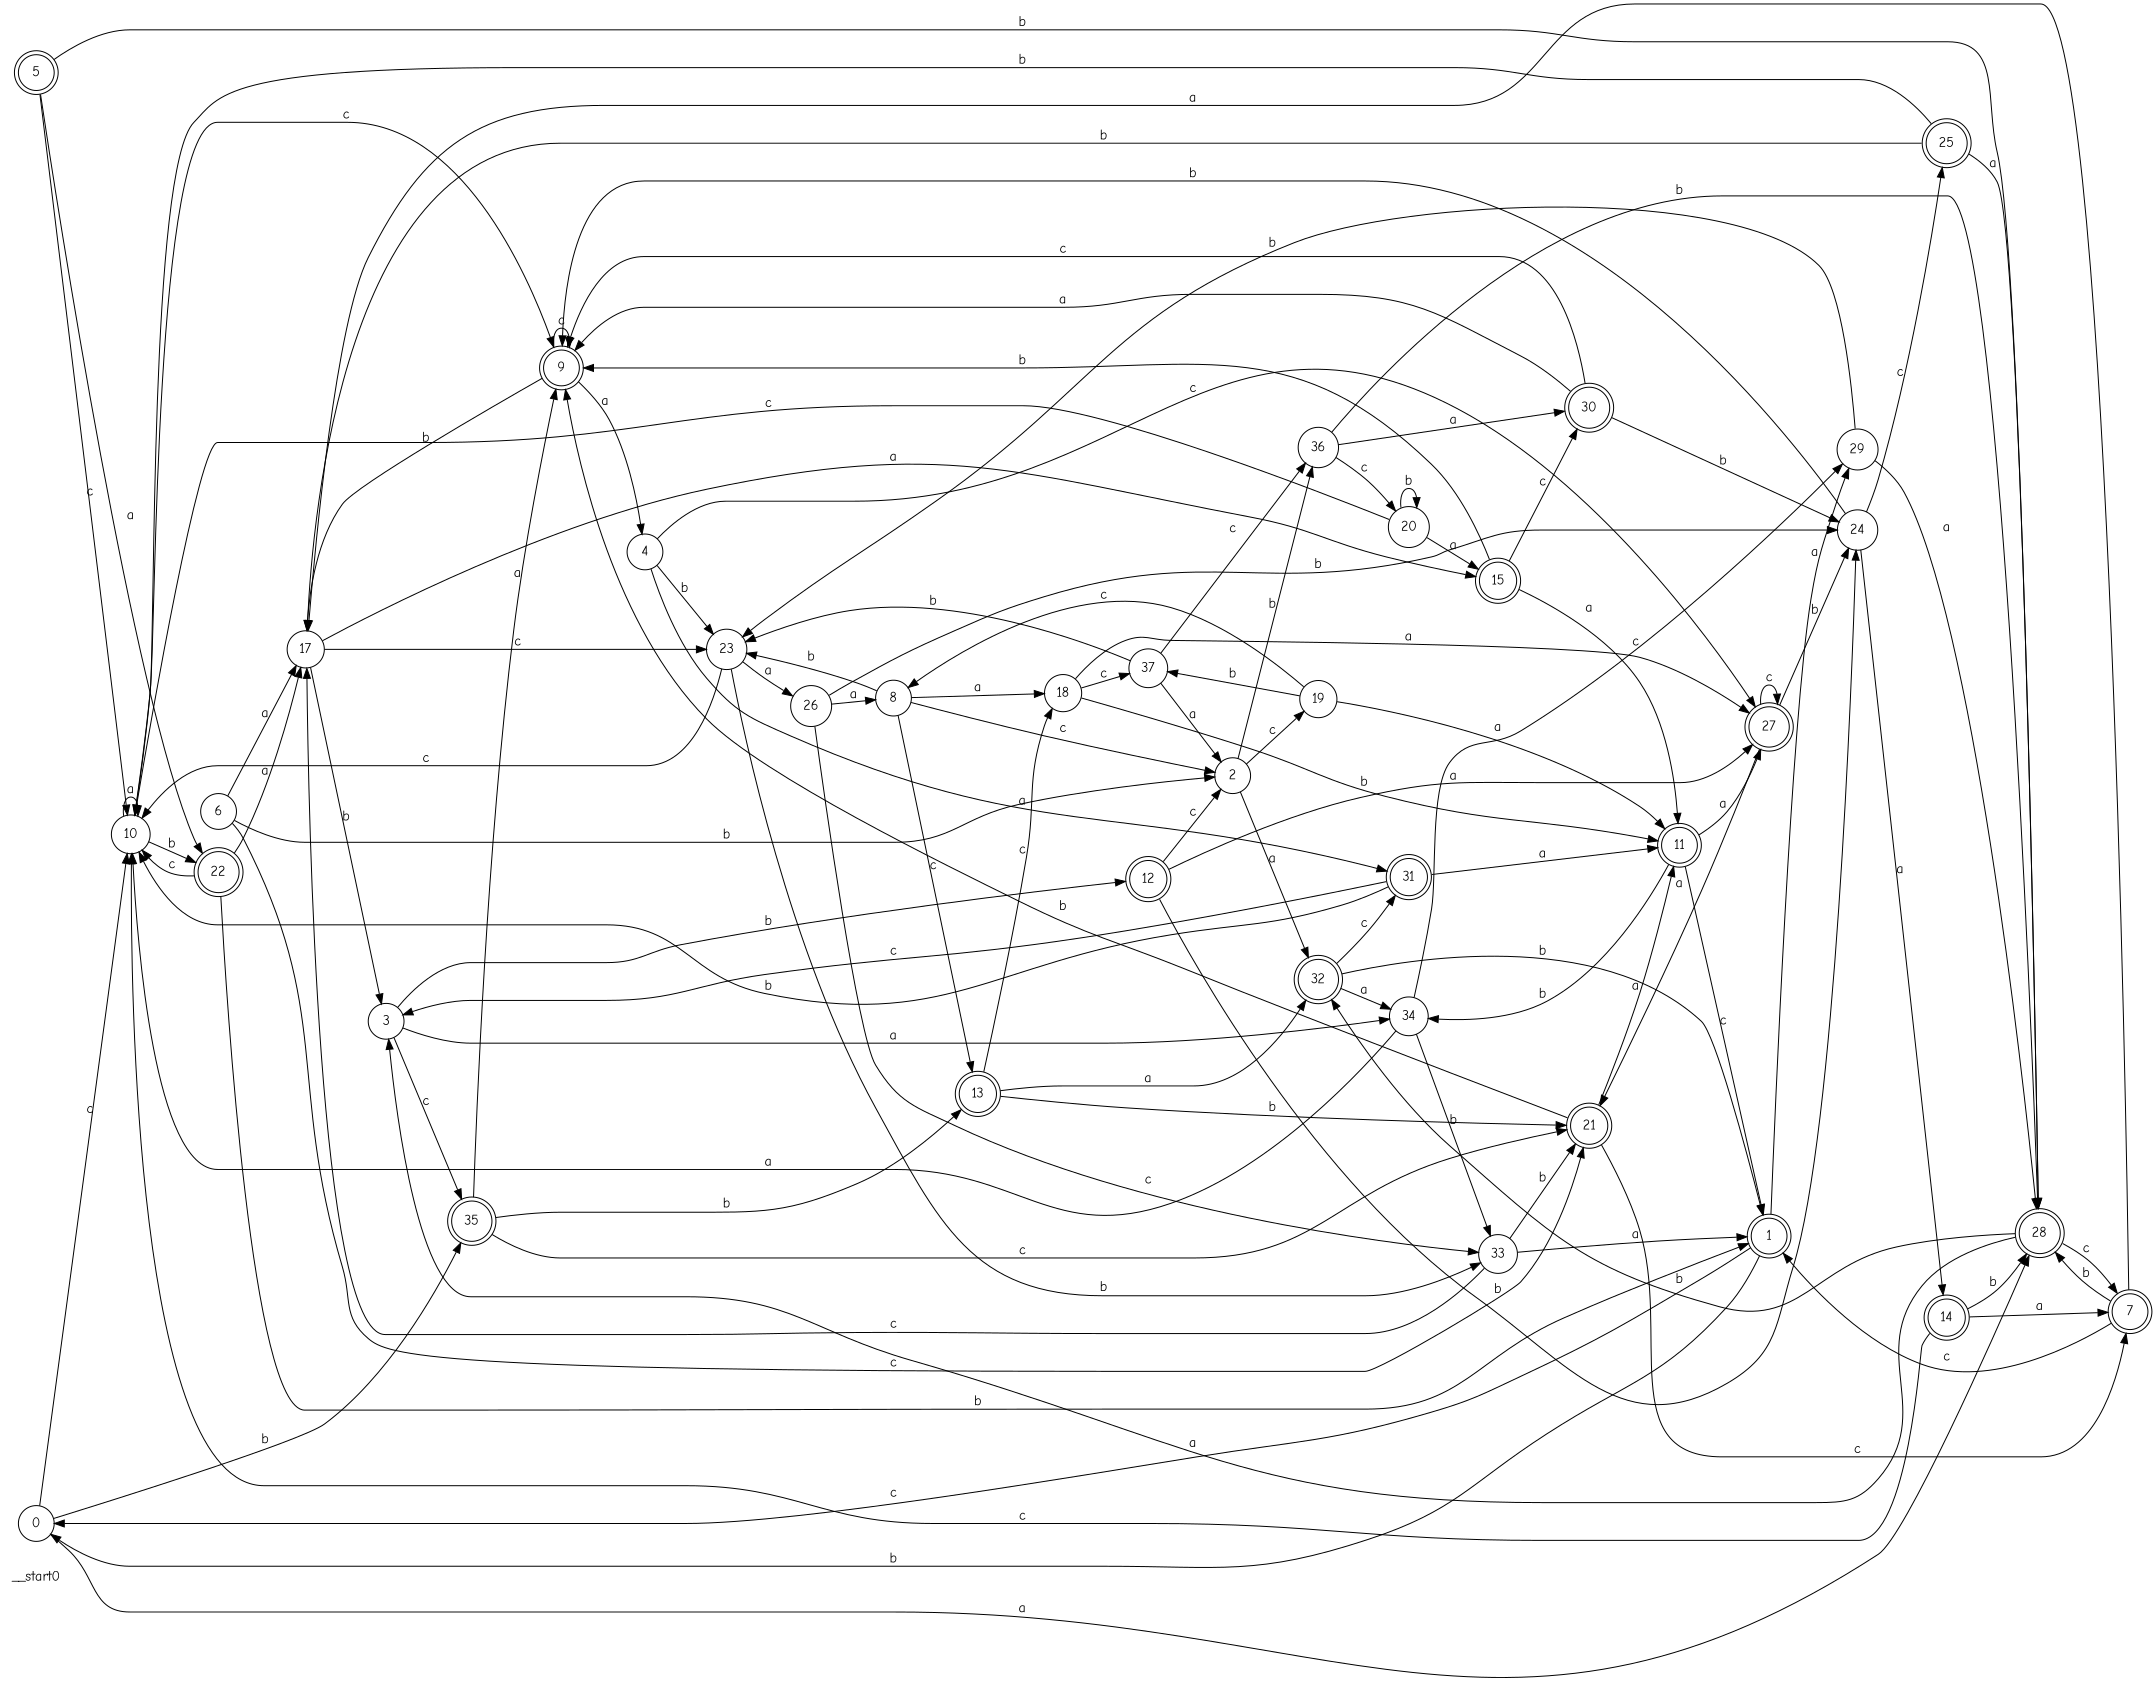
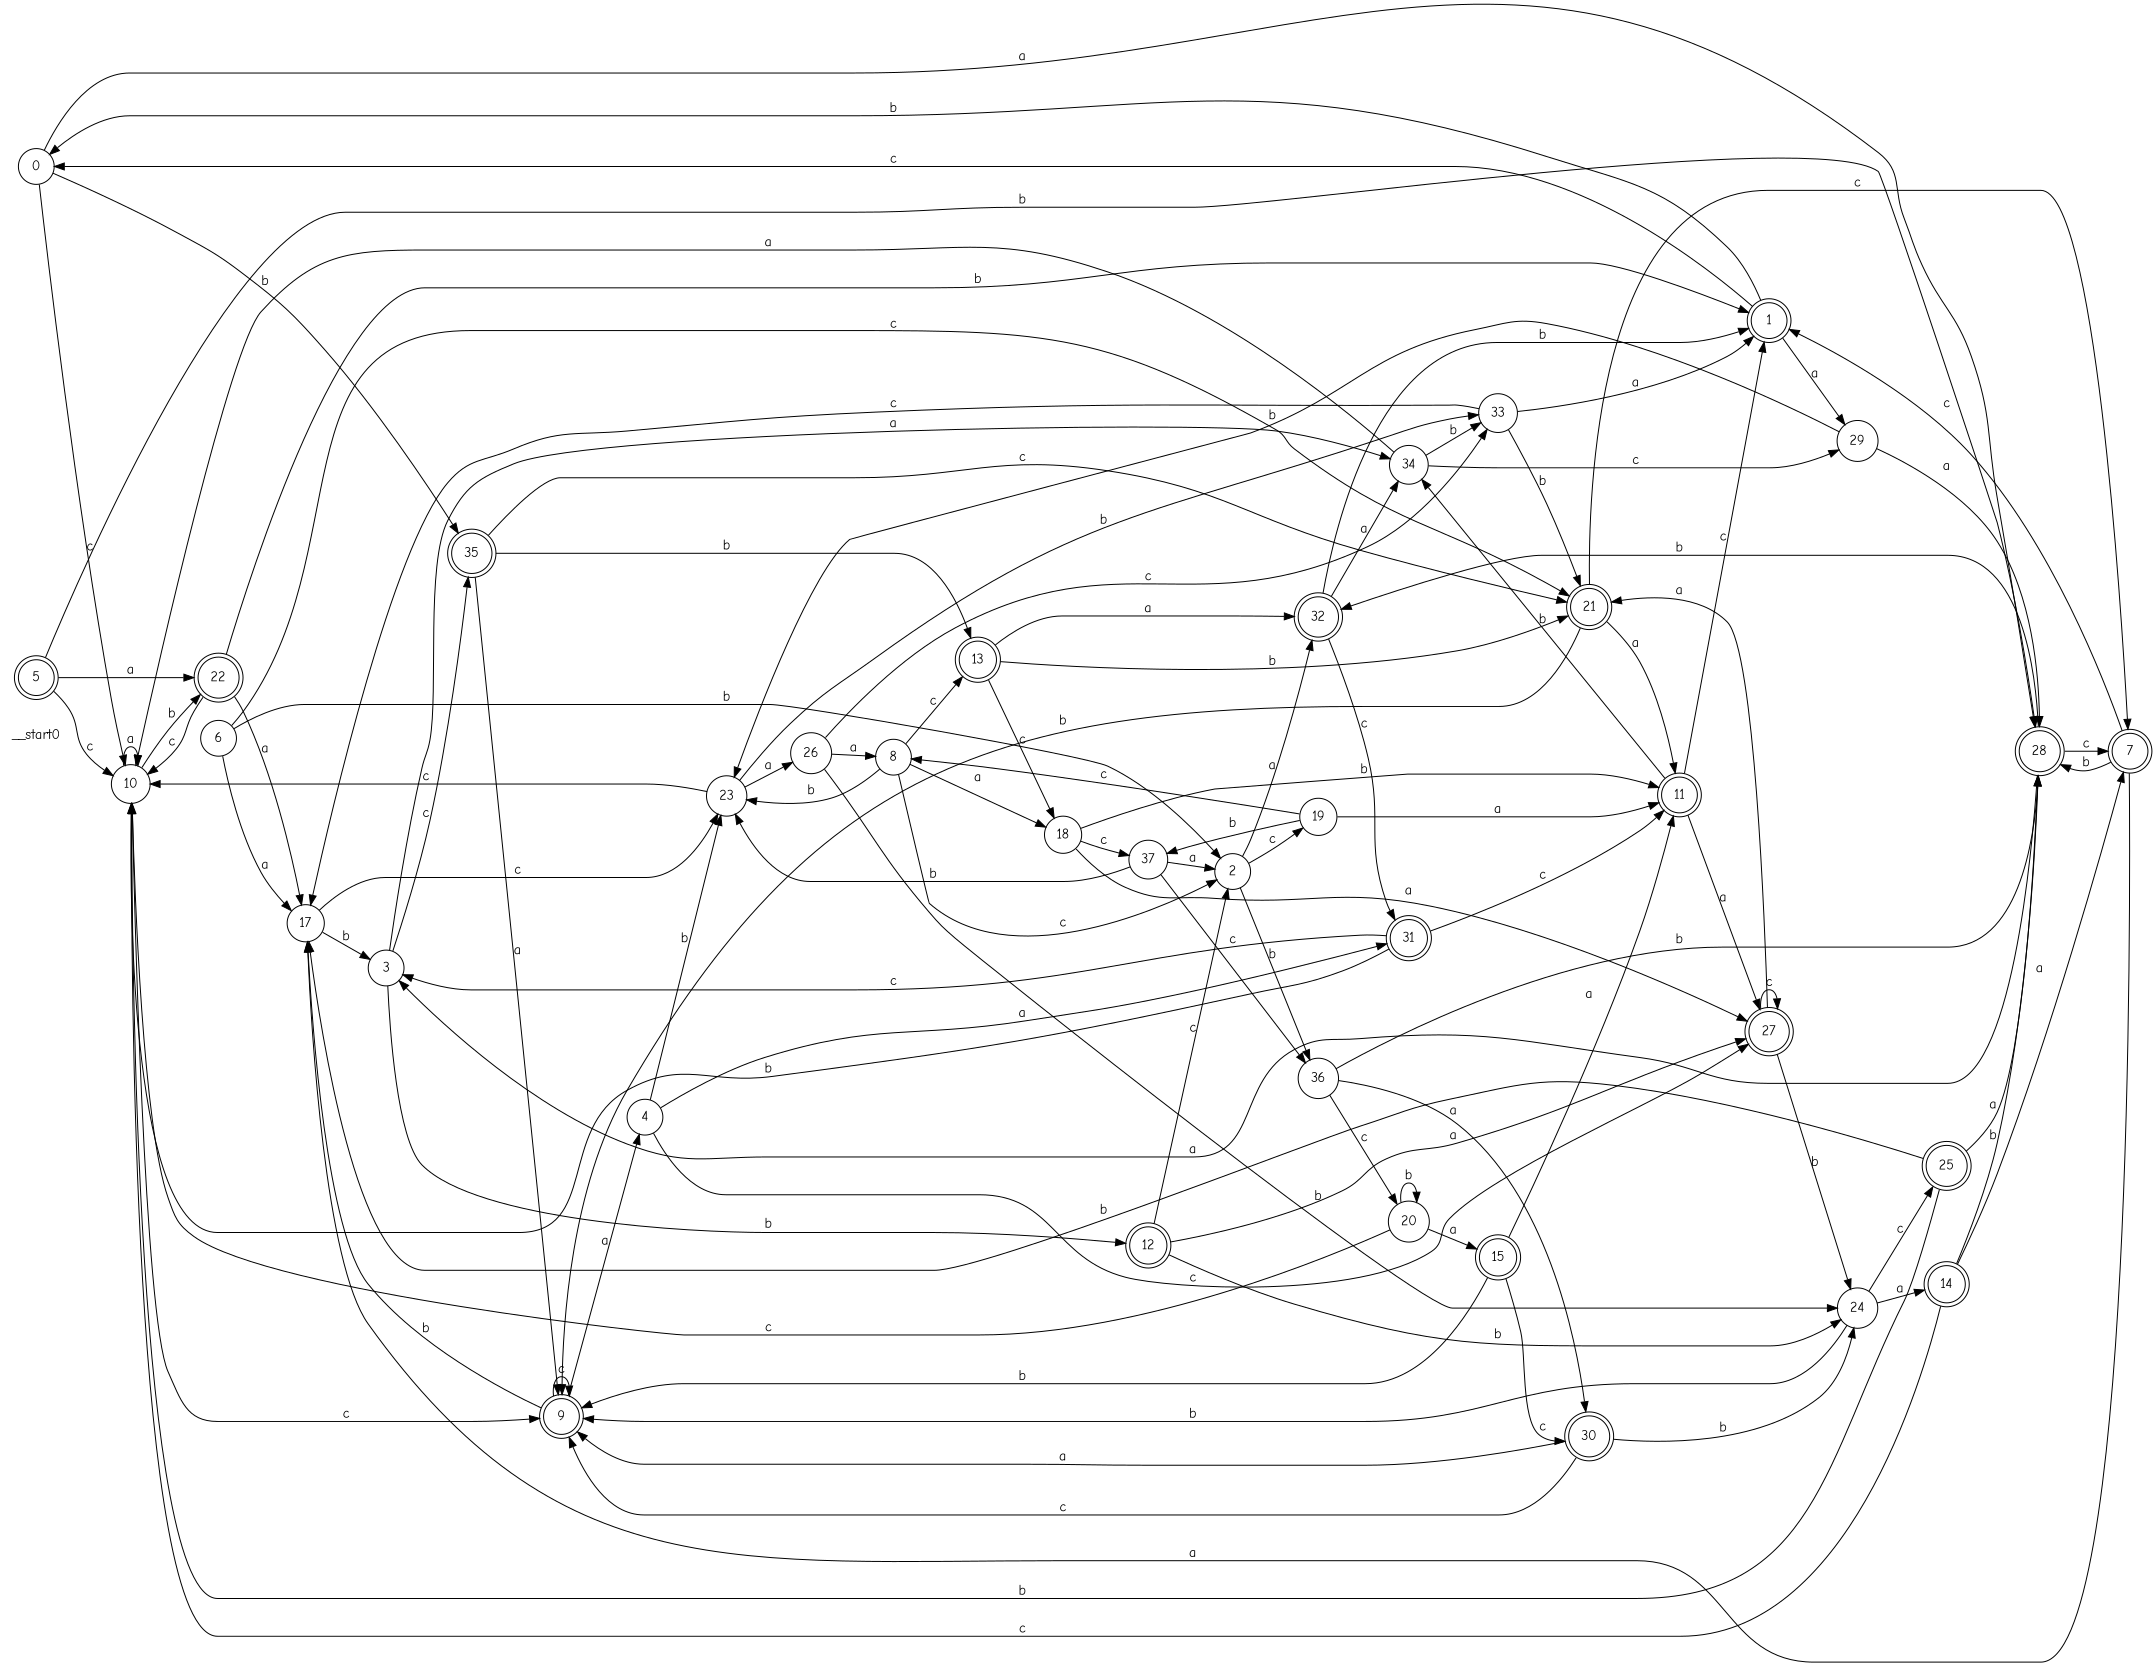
  digraph {
    fontname="Comic Neue"
    rankdir=LR
    node [fontname="Comic Neue" shape=circle color=black fillcolor=white style="rounded,filled"]
    edge [fontname="Comic Neue"]
    __start0 [shape=none color="" fillcolor="" style=""]
    n2 [label=0 style=filled]
    n3 [label=10 style=filled]
    n4 [label=28 shape=doublecircle]
    n5 [label=35 shape=doublecircle]
    n6 [label=22 shape=doublecircle]
    n7 [label=9 shape=doublecircle]
    n8 [label=32 shape=doublecircle]
    n9 [label=3 style=filled]
    n10 [label=7 shape=doublecircle]
    n11 [label=21 shape=doublecircle]
    n12 [label=13 shape=doublecircle]
    n13 [label=1 shape=doublecircle]
    n14 [label=29 style=filled]
    n15 [label=23 style=filled]
    n16 [label=2 style=filled]
    n17 [label=19]
    n18 [label=36 style=filled]
    n19 [label=8 style=filled]
    n20 [label=11 shape=doublecircle]
    n21 [label=37 style=filled]
    n22 [label=34 style=filled]
    n23 [label=31 shape=doublecircle]
    n24 [label=30 shape=doublecircle]
    n25 [label=20 style=filled]
    n26 [label=12 shape=doublecircle]
    n27 [label=27 shape=doublecircle]
    n28 [label=24 style=filled]
    n29 [label=33 style=filled]
    n30 [label=4 style=filled]
    n31 [label=26 style=filled]
    n32 [label=5 shape=doublecircle]
    n33 [label=17 style=filled]
    n34 [label=6 style=filled]
    n35 [label=15 shape=doublecircle]
    n36 [label=18 style=filled]
    n37 [label=14 shape=doublecircle]
    n38 [label=25 shape=doublecircle]
    n2 -> n3 [label=c]
    n2 -> n4 [label=a]
    n2 -> n5 [label=b]
    n3 -> n3 [label=a]
    n3 -> n6 [label=b]
    n3 -> n7 [label=c]
    n4 -> n8 [label=b]
    n4 -> n9 [label=a]
    n4 -> n10 [label=c]
    n5 -> n7 [label=a]
    n5 -> n11 [label=c]
    n5 -> n12 [label=b]
    n6 -> n3 [label=c]
    n6 -> n13 [label=b]
    n6 -> n33 [label=a]
    n7 -> n7 [label=c]
    n7 -> n30 [label=a]
    n7 -> n33 [label=b]
    n8 -> n13 [label=b]
    n8 -> n22 [label=a]
    n8 -> n23 [label=c]
    n9 -> n5 [label=c]
    n9 -> n22 [label=a]
    n9 -> n26 [label=b]
    n10 -> n4 [label=b]
    n10 -> n13 [label=c]
    n10 -> n33 [label=a]
    n11 -> n7 [label=b]
    n11 -> n10 [label=c]
    n11 -> n20 [label=a]
    n12 -> n8 [label=a]
    n12 -> n11 [label=b]
    n12 -> n36 [label=c]
    n13 -> n2 [label=b]
    n13 -> n2 [label=c]
    n13 -> n14 [label=a]
    n14 -> n4 [label=a]
    n14 -> n15 [label=b]
    n15 -> n3 [label=c]
    n15 -> n29 [label=b]
    n15 -> n31 [label=a]
    n16 -> n8 [label=a]
    n16 -> n17 [label=c]
    n16 -> n18 [label=b]
    n17 -> n19 [label=c]
    n17 -> n20 [label=a]
    n17 -> n21 [label=b]
    n18 -> n4 [label=b]
    n18 -> n24 [label=a]
    n18 -> n25 [label=c]
    n19 -> n12 [label=c]
    n19 -> n15 [label=b]
    n19 -> n16 [label=c]
    n19 -> n36 [label=a]
    n20 -> n13 [label=c]
    n20 -> n22 [label=b]
    n20 -> n27 [label=a]
    n21 -> n15 [label=b]
    n21 -> n16 [label=a]
    n21 -> n18 [label=c]
    n22 -> n3 [label=a]
    n22 -> n14 [label=c]
    n22 -> n29 [label=b]
    n23 -> n3 [label=b]
    n23 -> n9 [label=c]
-   n23 -> n20 [label=a]
+   n23 -> n20 [label=c]
    n24 -> n7 [label=a]
    n24 -> n7 [label=c]
    n24 -> n28 [label=b]
    n25 -> n3 [label=c]
    n25 -> n25 [label=b]
    n25 -> n35 [label=a]
    n26 -> n16 [label=c]
    n26 -> n27 [label=a]
    n26 -> n28 [label=b]
    n27 -> n11 [label=a]
    n27 -> n27 [label=c]
    n27 -> n28 [label=b]
    n28 -> n7 [label=b]
    n28 -> n37 [label=a]
    n28 -> n38 [label=c]
    n29 -> n11 [label=b]
    n29 -> n13 [label=a]
    n29 -> n33 [label=c]
    n30 -> n15 [label=b]
    n30 -> n23 [label=a]
    n30 -> n27 [label=c]
    n31 -> n19 [label=a]
    n31 -> n28 [label=b]
    n31 -> n29 [label=c]
    n32 -> n3 [label=c]
    n32 -> n4 [label=b]
    n32 -> n6 [label=a]
    n33 -> n9 [label=b]
    n33 -> n15 [label=c]
-   n33 -> n35 [label=a]
    n34 -> n11 [label=c]
    n34 -> n16 [label=b]
    n34 -> n33 [label=a]
    n35 -> n7 [label=b]
    n35 -> n20 [label=a]
    n35 -> n24 [label=c]
    n36 -> n20 [label=b]
    n36 -> n21 [label=c]
    n36 -> n27 [label=a]
    n37 -> n3 [label=c]
    n37 -> n4 [label=b]
    n37 -> n10 [label=a]
    n38 -> n3 [label=b]
    n38 -> n4 [label=a]
    n38 -> n33 [label=b]
  }
